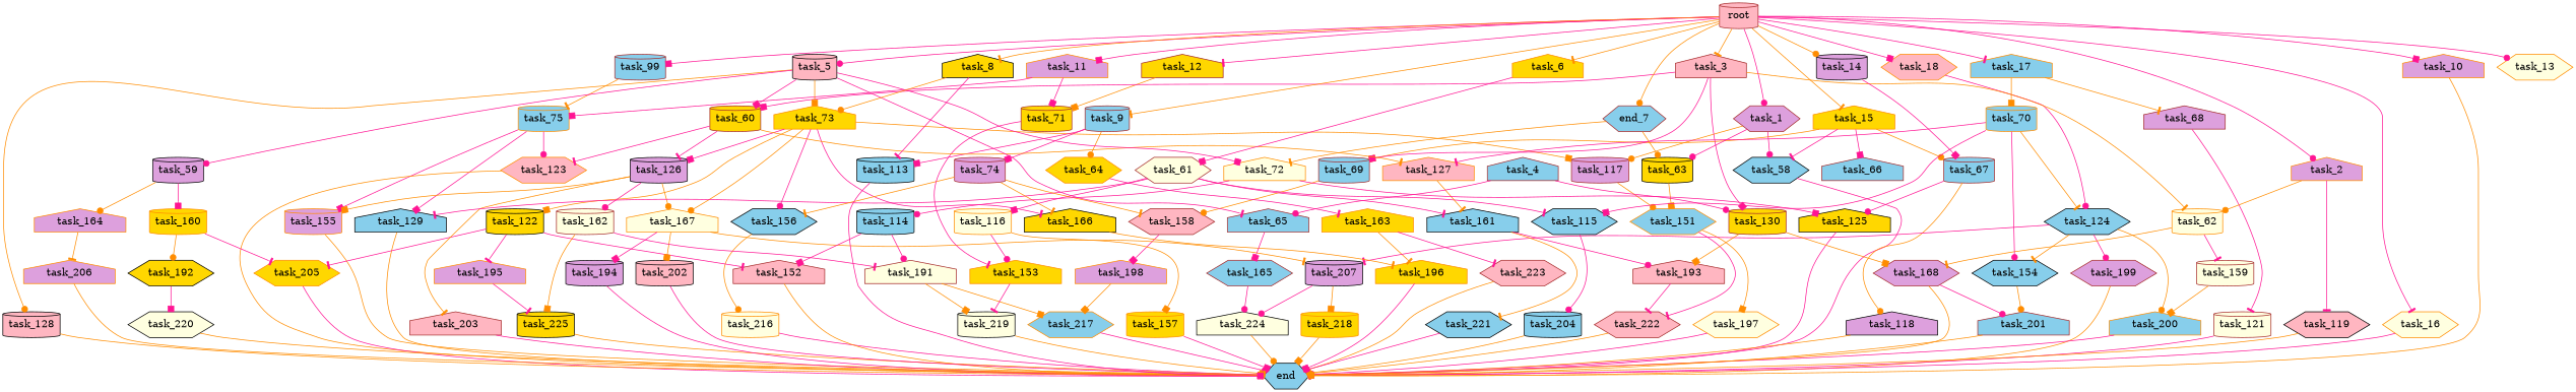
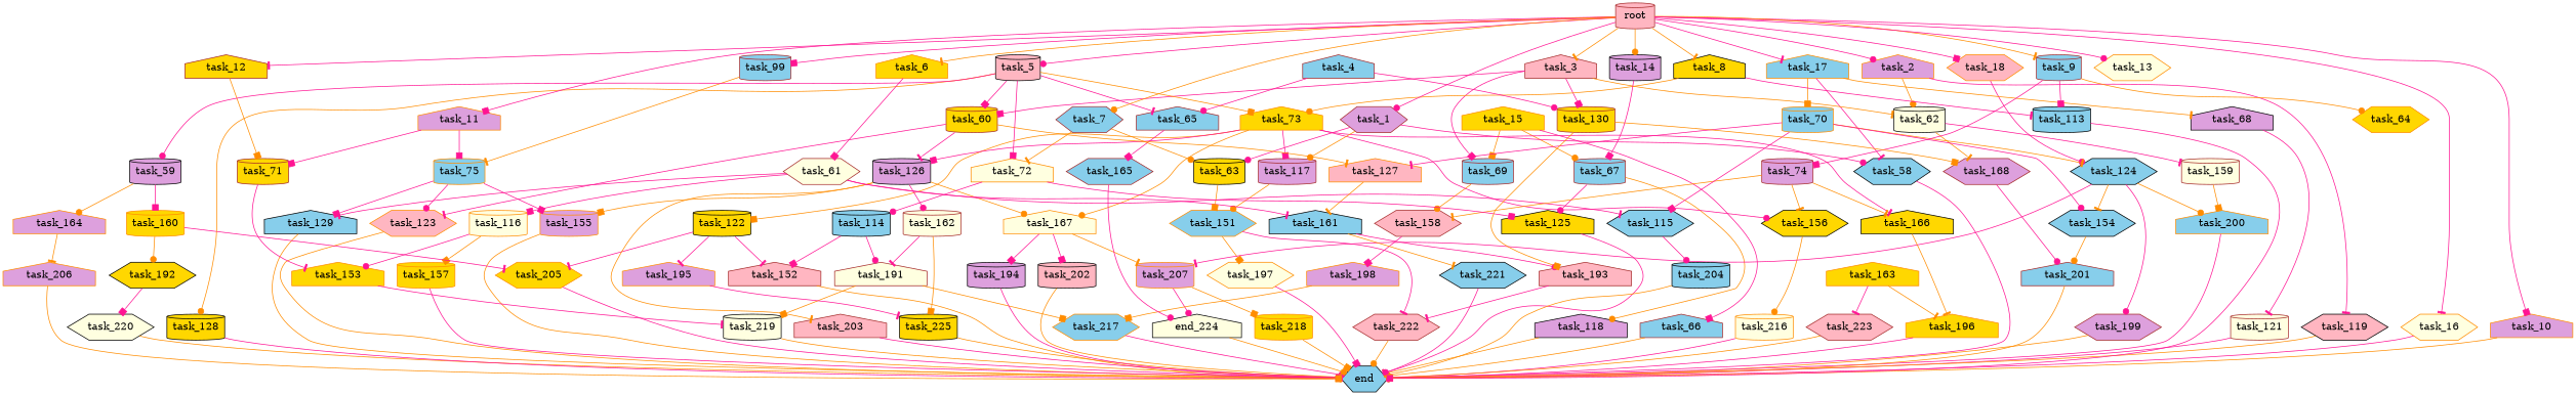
  digraph {
    node [color=darkorange fillcolor=skyblue shape=cylinder style=filled]
    edge [arrowhead=box color=deeppink]
    n1 [color=brown label=task_99]
    task_75
    task_129 [color=black shape=house]
    task_155 [fillcolor=plum]
    task_123 [fillcolor=lightpink shape=hexagon]
-   task_156 [color=black shape=hexagon]
+   task_156 [color=black fillcolor=gold shape=hexagon]
    task_216 [fillcolor=lightyellow]
    end [color=black shape=hexagon]
    task_191 [color=brown fillcolor=lightyellow shape=house]
    task_217 [shape=hexagon]
    task_219 [color=black fillcolor=lightyellow]
-   task_207 [color=black fillcolor=plum]
+   task_207 [fillcolor=plum]
    task_218 [fillcolor=gold]
-   task_224 [color=black fillcolor=lightyellow shape=house]
+   task_224 [color=black fillcolor=lightyellow shape=house label=end_224]
    task_15 [fillcolor=gold shape=house]
    task_58 [color=black shape=hexagon]
    task_66 [color=brown shape=house]
    task_67 [color=brown]
    task_69 [color=brown]
    task_125 [color=black fillcolor=gold shape=house]
    task_118 [color=black fillcolor=plum shape=house]
    task_158 [color=brown fillcolor=lightpink shape=hexagon]
    task_151 [shape=hexagon]
    task_222 [color=brown fillcolor=lightpink shape=hexagon]
    task_197 [fillcolor=lightyellow shape=hexagon]
    task_64 [fillcolor=gold shape=hexagon]
    task_163 [fillcolor=gold shape=house]
    task_223 [color=brown fillcolor=lightpink shape=hexagon]
    task_196 [fillcolor=gold shape=house]
    task_18 [fillcolor=lightpink shape=hexagon]
    task_124 [color=black shape=hexagon]
    task_154 [color=black shape=hexagon]
    task_199 [color=brown fillcolor=plum shape=hexagon]
    task_200 [shape=house]
    task_195 [fillcolor=plum shape=house]
    task_225 [color=black fillcolor=gold]
    task_201 [color=brown shape=house]
    task_73 [fillcolor=gold shape=house]
    task_166 [color=black fillcolor=gold shape=house]
    task_122 [color=black fillcolor=gold]
    task_167 [fillcolor=lightyellow shape=house]
    task_126 [color=black fillcolor=plum]
    task_117 [color=brown fillcolor=plum]
    task_152 [color=brown fillcolor=lightpink shape=house]
    task_205 [fillcolor=gold shape=hexagon]
    task_194 [color=black fillcolor=plum]
    task_202 [color=black fillcolor=lightpink]
    task_203 [color=brown fillcolor=lightpink shape=house]
    task_162 [color=brown fillcolor=lightyellow]
    task_16 [fillcolor=lightyellow shape=hexagon]
-   task_68 [color=brown fillcolor=plum shape=house]
+   task_68 [color=black fillcolor=plum shape=house]
    task_121 [color=brown fillcolor=lightyellow]
    task_61 [color=brown fillcolor=lightyellow shape=hexagon]
    task_116 [fillcolor=lightyellow]
    task_115 [color=black shape=hexagon]
    task_161 [color=black shape=house]
    task_157 [fillcolor=gold]
    task_153 [fillcolor=gold shape=house]
    task_204 [color=black]
    task_221 [color=black shape=hexagon]
    task_193 [color=brown fillcolor=lightpink shape=house]
    task_74 [color=brown fillcolor=plum]
    task_198 [fillcolor=plum shape=house]
    task_1 [color=brown fillcolor=plum shape=hexagon]
    task_63 [color=black fillcolor=gold]
    task_114 [color=black]
    task_160 [fillcolor=gold]
    task_192 [color=black fillcolor=gold shape=hexagon]
    task_220 [color=black fillcolor=lightyellow shape=hexagon]
    task_11 [fillcolor=plum shape=house]
    task_71 [color=brown fillcolor=gold]
-   task_62 [fillcolor=lightyellow]
+   task_62 [color=black fillcolor=lightyellow]
    task_159 [color=brown fillcolor=lightyellow]
    task_168 [color=brown fillcolor=plum shape=hexagon]
    task_2 [fillcolor=plum shape=house]
    task_119 [color=black fillcolor=lightpink shape=hexagon]
    task_10 [fillcolor=plum shape=house]
    task_127 [fillcolor=lightpink shape=house]
    task_72 [fillcolor=lightyellow shape=house]
    task_17 [shape=house]
    task_70
    task_12 [color=brown fillcolor=gold shape=house]
-   task_128 [color=black fillcolor=lightpink]
+   task_128 [color=black fillcolor=gold]
    task_59 [color=black fillcolor=plum]
    task_164 [fillcolor=plum shape=house]
    task_206 [fillcolor=plum shape=house]
    task_9 [color=brown]
    task_113 [color=black]
    task_165 [color=brown shape=hexagon]
    task_65 [color=brown shape=house]
    task_13 [fillcolor=lightyellow shape=hexagon]
    task_3 [color=brown fillcolor=lightpink shape=house]
    task_60 [color=brown fillcolor=gold]
    task_130 [color=brown fillcolor=gold]
    task_5 [color=black fillcolor=lightpink]
    task_8 [color=black fillcolor=gold shape=house]
    task_14 [color=black fillcolor=plum]
    task_4 [color=brown shape=house]
    root [color=brown fillcolor=lightpink]
    task_6 [fillcolor=gold shape=house]
-   task_7 [color=brown shape=hexagon label=end_7]
+   task_7 [color=brown shape=hexagon]
    n1 -> task_75 [arrowhead=tee color=darkorange]
    task_75 -> task_129
    task_75 -> task_155
    task_75 -> task_123 [arrowhead=dot]
    task_129 -> end [color=darkorange]
    task_155 -> end [color=darkorange]
    task_123 -> end [color=darkorange]
    task_156 -> task_216 [arrowhead=dot color=darkorange]
    task_216 -> end
    task_191 -> task_217 [color=darkorange]
    task_191 -> task_219 [color=darkorange]
    task_217 -> end [arrowhead=dot]
    task_219 -> end [color=darkorange]
    task_207 -> task_218 [color=darkorange]
    task_207 -> task_224 [arrowhead=dot]
    task_218 -> end [color=darkorange]
    task_224 -> end [arrowhead=dot color=darkorange]
-   task_15 -> task_58 [arrowhead=tee]
+   task_17 -> task_58 [arrowhead=tee]
    task_15 -> task_66
    task_15 -> task_67 [arrowhead=dot color=darkorange]
    task_15 -> task_69 [color=darkorange]
    task_58 -> end [arrowhead=tee]
-   task_168 -> end [arrowhead=dot color=darkorange]
+   task_66 -> end [arrowhead=dot color=darkorange]
    task_67 -> task_125 [arrowhead=dot]
    task_67 -> task_118 [arrowhead=dot color=darkorange]
    task_69 -> task_158 [arrowhead=dot color=darkorange]
    task_125 -> end [arrowhead=tee]
    task_118 -> end [arrowhead=tee color=darkorange]
    task_158 -> task_198
    task_151 -> task_222 [arrowhead=tee]
    task_151 -> task_197 [color=darkorange]
    task_222 -> end [arrowhead=dot color=darkorange]
    task_197 -> end
-   task_64 -> task_163 [arrowhead=tee]
    task_163 -> task_223 [arrowhead=tee]
    task_163 -> task_196 [arrowhead=tee color=darkorange]
    task_223 -> end [arrowhead=dot color=darkorange]
    task_196 -> end
    task_18 -> task_124 [arrowhead=dot]
    task_124 -> task_207 [arrowhead=tee]
    task_124 -> task_154 [arrowhead=tee color=darkorange]
    task_124 -> task_199 [arrowhead=dot]
    task_124 -> task_200 [arrowhead=dot color=darkorange]
    task_154 -> task_201 [arrowhead=dot color=darkorange]
    task_199 -> end [arrowhead=tee color=darkorange]
    task_200 -> end [arrowhead=dot]
    task_195 -> task_225 [arrowhead=tee]
    task_225 -> end [arrowhead=dot color=darkorange]
    task_201 -> end [arrowhead=dot color=darkorange]
    task_73 -> task_156 [arrowhead=dot]
    task_73 -> task_166 [arrowhead=tee]
    task_73 -> task_122 [color=darkorange]
    task_73 -> task_167 [arrowhead=dot color=darkorange]
    task_73 -> task_126
-   task_73 -> task_117 [color=darkorange]
+   task_73 -> task_117
    task_166 -> task_196 [arrowhead=tee color=darkorange]
    task_122 -> task_195 [arrowhead=tee]
    task_122 -> task_152 [arrowhead=tee]
    task_122 -> task_205 [arrowhead=tee]
    task_167 -> task_207 [arrowhead=tee color=darkorange]
    task_167 -> task_194
-   task_167 -> task_202 [color=darkorange]
+   task_167 -> task_202
    task_126 -> task_155 [color=darkorange]
    task_126 -> task_167 [arrowhead=dot color=darkorange]
    task_126 -> task_203 [arrowhead=tee color=darkorange]
    task_126 -> task_162 [arrowhead=dot]
    task_117 -> task_151 [arrowhead=dot color=darkorange]
    task_152 -> end [color=darkorange]
    task_205 -> end
    task_194 -> end [arrowhead=dot]
-   task_202 -> end [arrowhead=tee]
+   task_202 -> end [arrowhead=tee color=darkorange]
    task_203 -> end
    task_162 -> task_191 [arrowhead=tee]
    task_162 -> task_225 [color=darkorange]
    task_16 -> end
    task_68 -> task_121 [arrowhead=tee]
    task_121 -> end [arrowhead=tee]
    task_61 -> task_129 [arrowhead=tee]
    task_61 -> task_116
    task_61 -> task_115 [arrowhead=tee]
    task_61 -> task_161 [arrowhead=tee]
    task_116 -> task_157 [color=darkorange]
    task_116 -> task_153 [arrowhead=dot]
    task_115 -> task_204 [arrowhead=dot]
    task_161 -> task_221 [arrowhead=tee color=darkorange]
    task_161 -> task_193 [arrowhead=dot]
    task_157 -> end
    task_153 -> task_219 [arrowhead=tee]
    task_204 -> end [arrowhead=dot color=darkorange]
    task_221 -> end [arrowhead=dot]
    task_193 -> task_222 [arrowhead=tee]
    task_74 -> task_156 [arrowhead=tee color=darkorange]
    task_74 -> task_158 [arrowhead=tee color=darkorange]
    task_74 -> task_166 [arrowhead=tee color=darkorange]
    task_198 -> task_217 [color=darkorange]
    task_1 -> task_58 [arrowhead=dot]
    task_1 -> task_117 [arrowhead=dot color=darkorange]
    task_1 -> task_63 [arrowhead=dot]
    task_63 -> task_151 [color=darkorange]
    task_114 -> task_191 [arrowhead=dot]
    task_114 -> task_152
    task_160 -> task_205 [arrowhead=tee]
    task_160 -> task_192 [arrowhead=dot color=darkorange]
    task_192 -> task_220
    task_220 -> end [arrowhead=tee color=darkorange]
    task_11 -> task_75
    task_11 -> task_71
    task_71 -> task_153 [arrowhead=tee]
    task_62 -> task_159 [arrowhead=tee]
    task_62 -> task_168 [arrowhead=tee color=darkorange]
    task_159 -> task_200 [color=darkorange]
    task_168 -> task_201 [arrowhead=dot]
    task_2 -> task_62 [arrowhead=dot color=darkorange]
    task_2 -> task_119 [arrowhead=tee]
    task_119 -> end [color=darkorange]
    task_10 -> end [arrowhead=dot color=darkorange]
    task_127 -> task_161 [arrowhead=tee color=darkorange]
    task_72 -> task_125
    task_72 -> task_114 [arrowhead=dot]
    task_17 -> task_68 [arrowhead=tee color=darkorange]
    task_17 -> task_70 [color=darkorange]
    task_70 -> task_124 [arrowhead=tee color=darkorange]
    task_70 -> task_154 [arrowhead=dot]
    task_70 -> task_115
    task_70 -> task_127 [arrowhead=tee]
    task_12 -> task_71 [color=darkorange]
-   task_128 -> end [color=darkorange]
+   task_128 -> end
    task_59 -> task_160
    task_59 -> task_164 [arrowhead=dot color=darkorange]
    task_164 -> task_206 [arrowhead=tee color=darkorange]
    task_206 -> end [color=darkorange]
    task_9 -> task_64 [arrowhead=dot color=darkorange]
    task_9 -> task_74
    task_9 -> task_113
    task_113 -> end
    task_165 -> task_224 [arrowhead=dot]
    task_65 -> task_165
    task_3 -> task_69
    task_3 -> task_62 [arrowhead=tee color=darkorange]
    task_3 -> task_60
    task_3 -> task_130
    task_60 -> task_123 [arrowhead=tee]
    task_60 -> task_126 [arrowhead=tee]
    task_60 -> task_127 [arrowhead=tee color=darkorange]
    task_130 -> task_193 [color=darkorange]
    task_130 -> task_168 [color=darkorange]
    task_5 -> task_73 [color=darkorange]
    task_5 -> task_72
    task_5 -> task_128 [arrowhead=dot color=darkorange]
    task_5 -> task_59 [arrowhead=dot]
    task_5 -> task_65 [arrowhead=tee]
    task_5 -> task_60
    task_8 -> task_73 [arrowhead=dot color=darkorange]
    task_8 -> task_113 [arrowhead=tee]
    task_14 -> task_67
    task_4 -> task_65 [arrowhead=dot]
    task_4 -> task_130 [arrowhead=dot]
    root -> n1
-   root -> task_15 [arrowhead=tee color=darkorange]
    root -> task_18
    root -> task_16 [arrowhead=tee]
    root -> task_1 [arrowhead=dot]
    root -> task_11
    root -> task_2 [arrowhead=dot]
    root -> task_10
    root -> task_17 [arrowhead=tee]
    root -> task_12 [arrowhead=tee]
    root -> task_9 [arrowhead=tee color=darkorange]
    root -> task_13 [arrowhead=dot]
    root -> task_3 [arrowhead=tee color=darkorange]
    root -> task_5 [arrowhead=dot]
    root -> task_8 [arrowhead=tee color=darkorange]
    root -> task_14 [arrowhead=dot color=darkorange]
    root -> task_6 [arrowhead=tee color=darkorange]
    root -> task_7 [arrowhead=dot color=darkorange]
    task_6 -> task_61
    task_7 -> task_63 [arrowhead=dot color=darkorange]
    task_7 -> task_72 [arrowhead=tee color=darkorange]
  }
